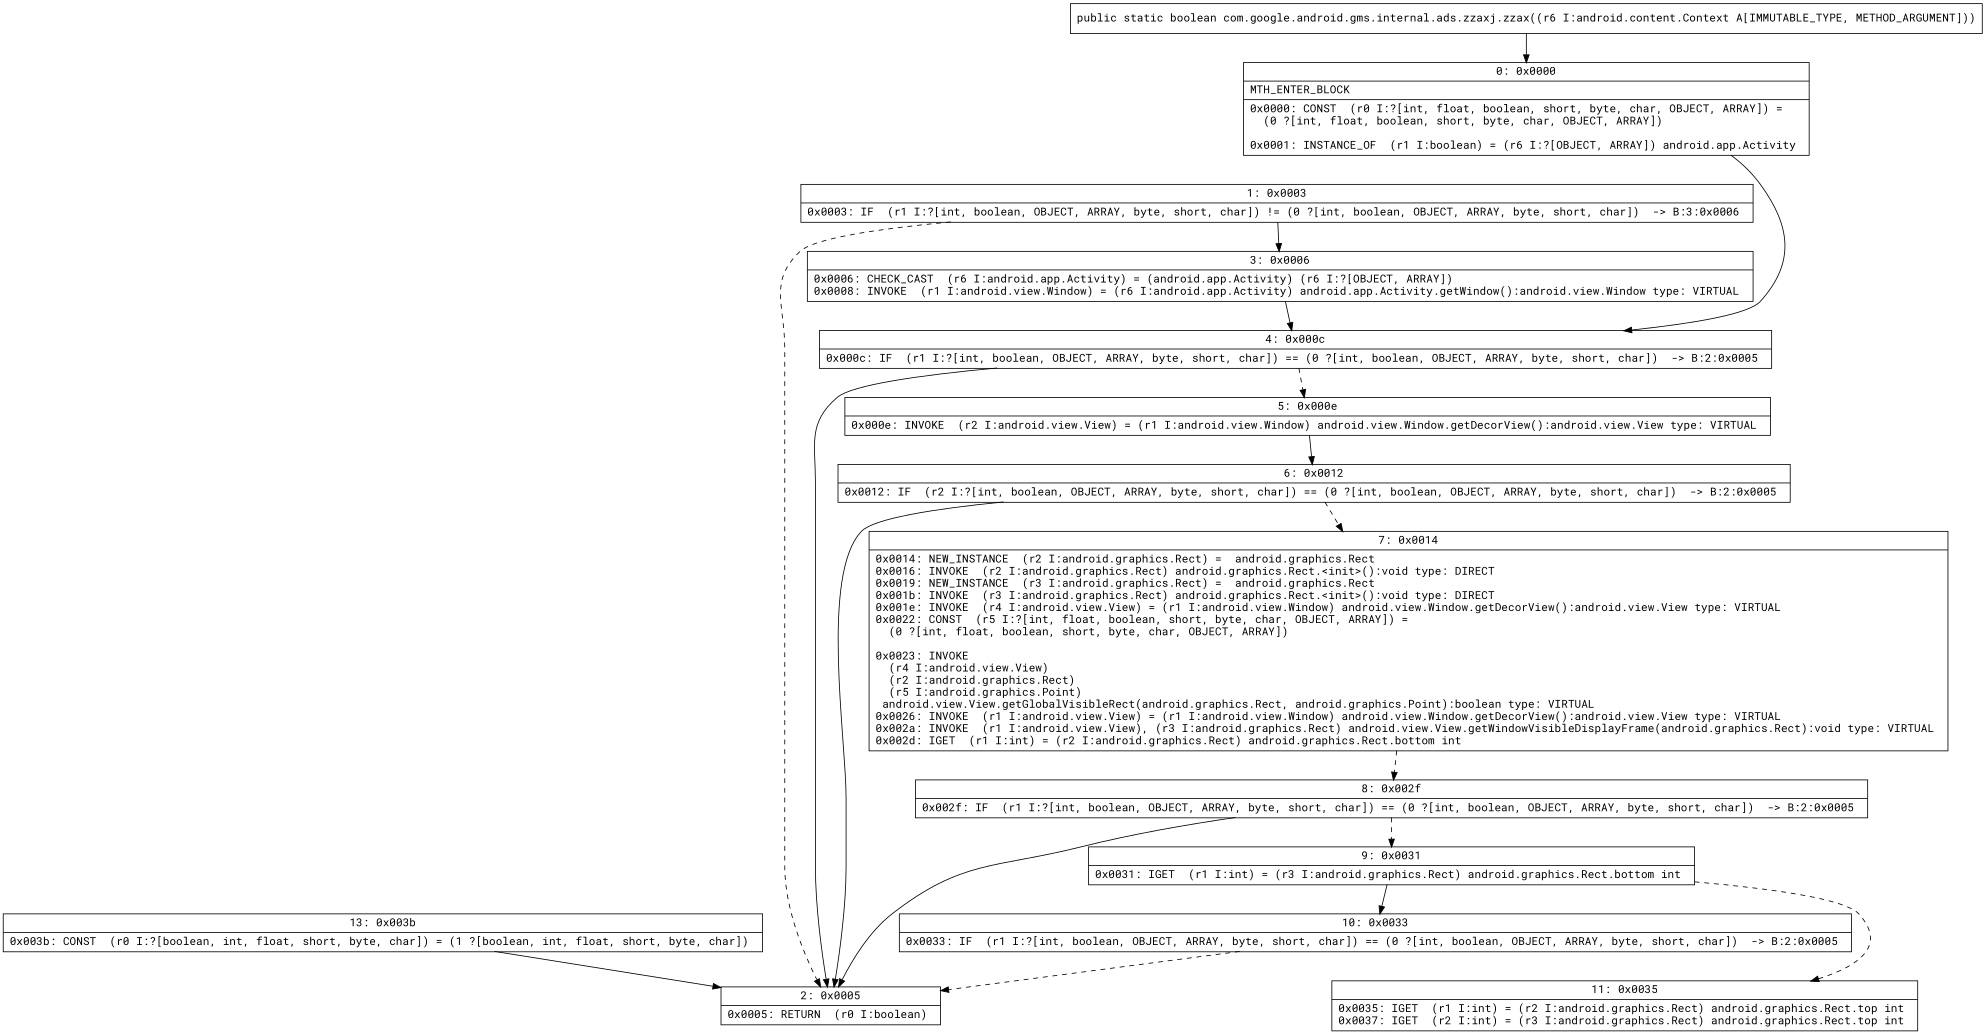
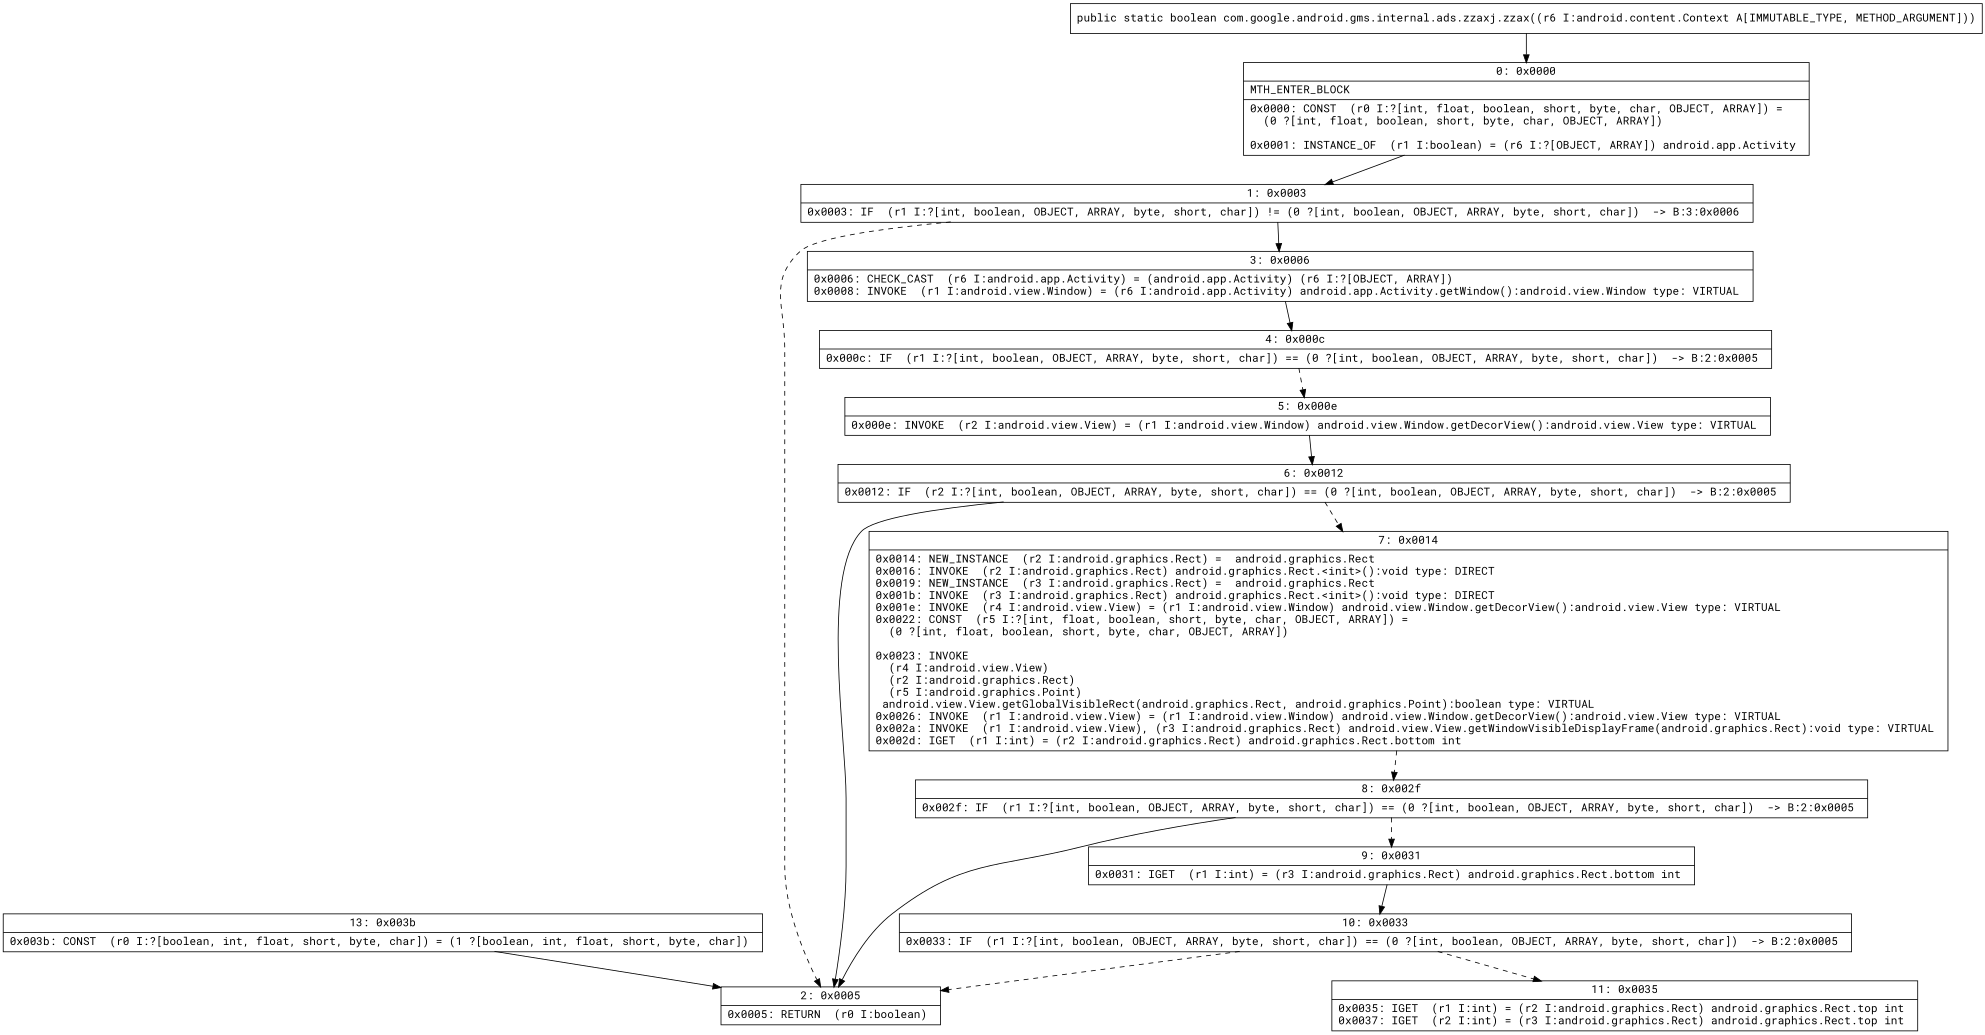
  digraph {
    fontname="Roboto Mono"
    node [fontname="Roboto Mono" shape=record]
    edge [fontname="Roboto Mono"]
    n1 [label="{0\:\ 0x0000|MTH_ENTER_BLOCK\l|0x0000: CONST  (r0 I:?[int, float, boolean, short, byte, char, OBJECT, ARRAY]) = \l  (0 ?[int, float, boolean, short, byte, char, OBJECT, ARRAY])\l \l0x0001: INSTANCE_OF  (r1 I:boolean) = (r6 I:?[OBJECT, ARRAY]) android.app.Activity \l}"]
    n2 [label="{1\:\ 0x0003|0x0003: IF  (r1 I:?[int, boolean, OBJECT, ARRAY, byte, short, char]) != (0 ?[int, boolean, OBJECT, ARRAY, byte, short, char])  \-\> B:3:0x0006 \l}"]
    n3 [label="{2\:\ 0x0005|0x0005: RETURN  (r0 I:boolean) \l}"]
    n4 [label="{3\:\ 0x0006|0x0006: CHECK_CAST  (r6 I:android.app.Activity) = (android.app.Activity) (r6 I:?[OBJECT, ARRAY]) \l0x0008: INVOKE  (r1 I:android.view.Window) = (r6 I:android.app.Activity) android.app.Activity.getWindow():android.view.Window type: VIRTUAL \l}"]
    n5 [label="{4\:\ 0x000c|0x000c: IF  (r1 I:?[int, boolean, OBJECT, ARRAY, byte, short, char]) == (0 ?[int, boolean, OBJECT, ARRAY, byte, short, char])  \-\> B:2:0x0005 \l}"]
    n6 [label="{5\:\ 0x000e|0x000e: INVOKE  (r2 I:android.view.View) = (r1 I:android.view.Window) android.view.Window.getDecorView():android.view.View type: VIRTUAL \l}"]
    n7 [label="{6\:\ 0x0012|0x0012: IF  (r2 I:?[int, boolean, OBJECT, ARRAY, byte, short, char]) == (0 ?[int, boolean, OBJECT, ARRAY, byte, short, char])  \-\> B:2:0x0005 \l}"]
    n8 [label="{7\:\ 0x0014|0x0014: NEW_INSTANCE  (r2 I:android.graphics.Rect) =  android.graphics.Rect \l0x0016: INVOKE  (r2 I:android.graphics.Rect) android.graphics.Rect.\<init\>():void type: DIRECT \l0x0019: NEW_INSTANCE  (r3 I:android.graphics.Rect) =  android.graphics.Rect \l0x001b: INVOKE  (r3 I:android.graphics.Rect) android.graphics.Rect.\<init\>():void type: DIRECT \l0x001e: INVOKE  (r4 I:android.view.View) = (r1 I:android.view.Window) android.view.Window.getDecorView():android.view.View type: VIRTUAL \l0x0022: CONST  (r5 I:?[int, float, boolean, short, byte, char, OBJECT, ARRAY]) = \l  (0 ?[int, float, boolean, short, byte, char, OBJECT, ARRAY])\l \l0x0023: INVOKE  \l  (r4 I:android.view.View)\l  (r2 I:android.graphics.Rect)\l  (r5 I:android.graphics.Point)\l android.view.View.getGlobalVisibleRect(android.graphics.Rect, android.graphics.Point):boolean type: VIRTUAL \l0x0026: INVOKE  (r1 I:android.view.View) = (r1 I:android.view.Window) android.view.Window.getDecorView():android.view.View type: VIRTUAL \l0x002a: INVOKE  (r1 I:android.view.View), (r3 I:android.graphics.Rect) android.view.View.getWindowVisibleDisplayFrame(android.graphics.Rect):void type: VIRTUAL \l0x002d: IGET  (r1 I:int) = (r2 I:android.graphics.Rect) android.graphics.Rect.bottom int \l}"]
    n9 [label="{8\:\ 0x002f|0x002f: IF  (r1 I:?[int, boolean, OBJECT, ARRAY, byte, short, char]) == (0 ?[int, boolean, OBJECT, ARRAY, byte, short, char])  \-\> B:2:0x0005 \l}"]
    n10 [label="{9\:\ 0x0031|0x0031: IGET  (r1 I:int) = (r3 I:android.graphics.Rect) android.graphics.Rect.bottom int \l}"]
    n11 [label="{10\:\ 0x0033|0x0033: IF  (r1 I:?[int, boolean, OBJECT, ARRAY, byte, short, char]) == (0 ?[int, boolean, OBJECT, ARRAY, byte, short, char])  \-\> B:2:0x0005 \l}"]
    n12 [label="{11\:\ 0x0035|0x0035: IGET  (r1 I:int) = (r2 I:android.graphics.Rect) android.graphics.Rect.top int \l0x0037: IGET  (r2 I:int) = (r3 I:android.graphics.Rect) android.graphics.Rect.top int \l}"]
    n13 [label="{13\:\ 0x003b|0x003b: CONST  (r0 I:?[boolean, int, float, short, byte, char]) = (1 ?[boolean, int, float, short, byte, char]) \l}"]
    n14 [label="{public static boolean com.google.android.gms.internal.ads.zzaxj.zzax((r6 I:android.content.Context A[IMMUTABLE_TYPE, METHOD_ARGUMENT])) }"]
-   n1 -> n5
+   n1 -> n2
    n2 -> n3 [style=dashed]
    n2 -> n4
    n4 -> n5
-   n5 -> n3
    n5 -> n6 [style=dashed]
    n6 -> n7
    n7 -> n3
    n7 -> n8 [style=dashed]
    n8 -> n9 [style=dashed]
    n9 -> n3
    n9 -> n10 [style=dashed]
    n10 -> n11
    n11 -> n3 [style=dashed]
-   n10 -> n12 [style=dashed]
+   n11 -> n12 [style=dashed]
    n13 -> n3
    n14 -> n1
  }
